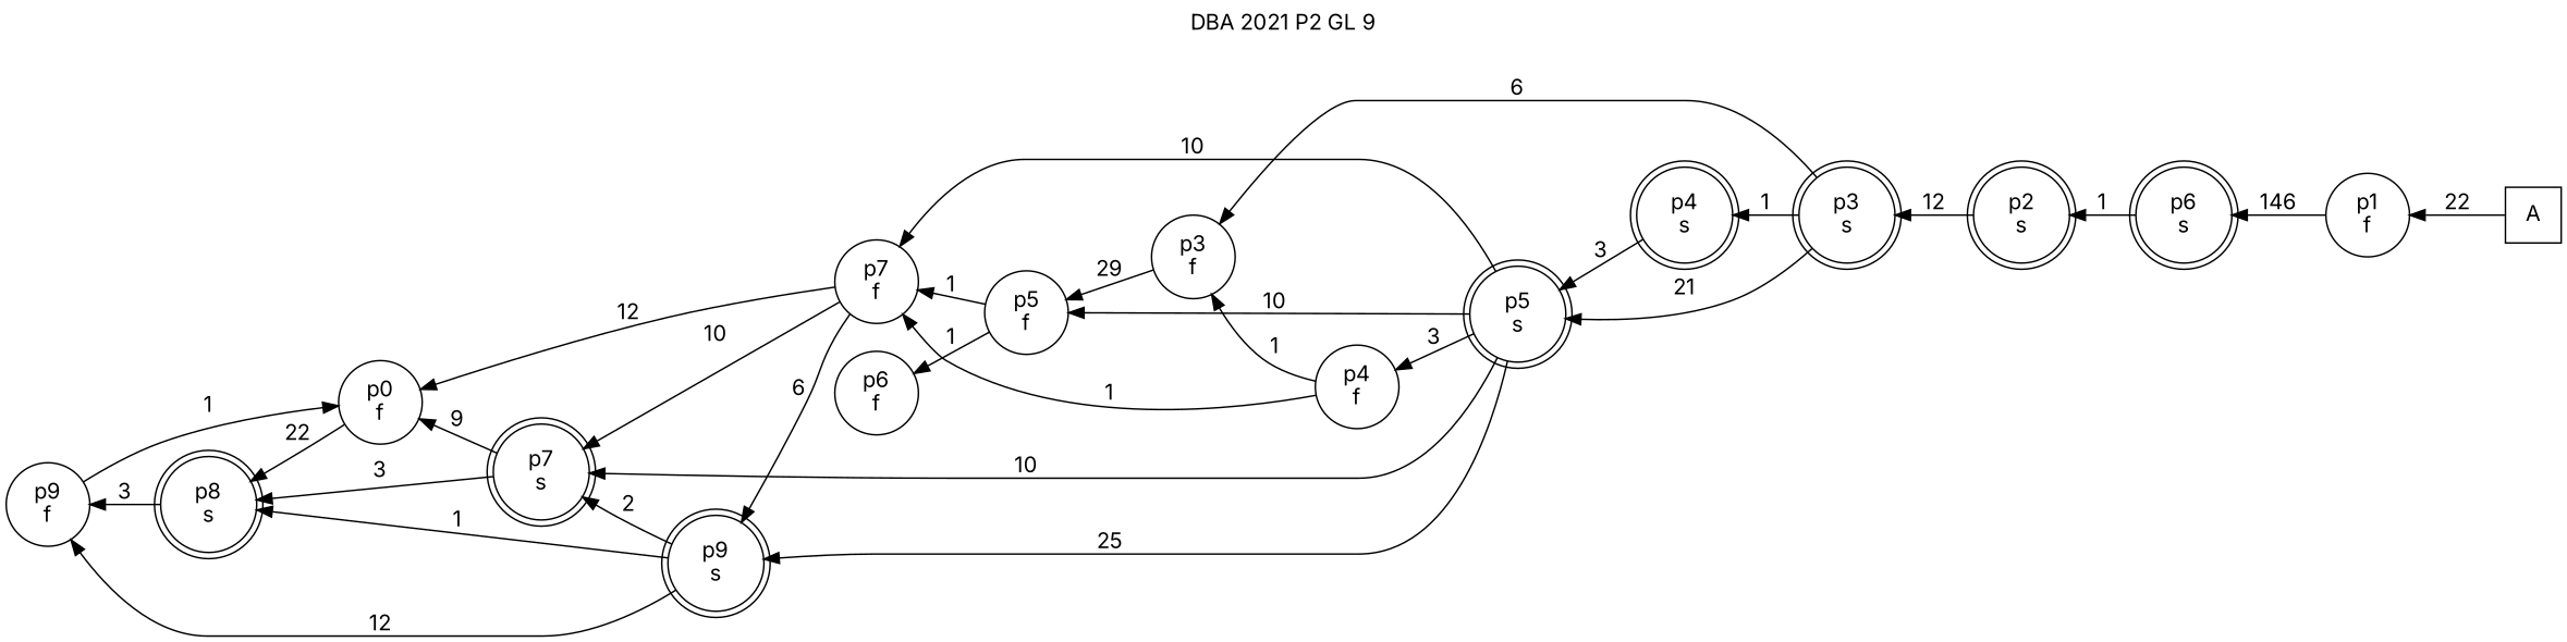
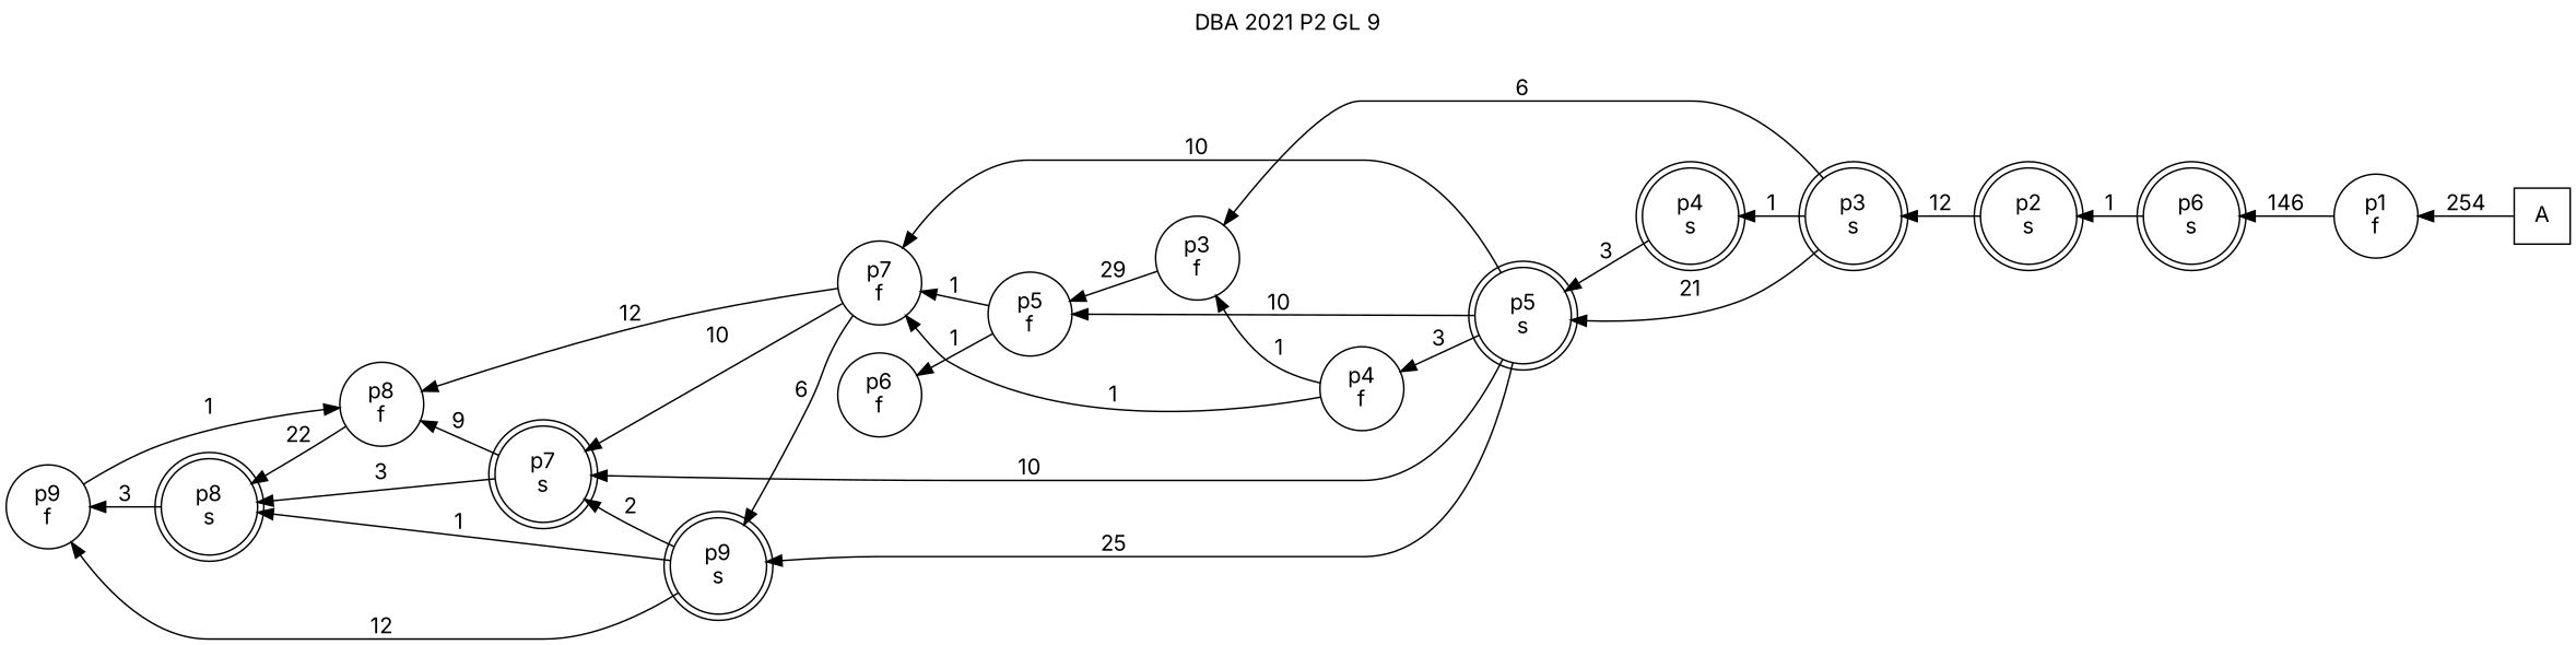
  digraph {
    fontname=Inter
    label=" DBA 2021 P2 GL 9 "
    labelloc=tl
    rankdir=RL
    node [fontname=Inter shape=circle]
    edge [fontname=Inter]
    n1 [label=A shape=square]
    n2 [label="p1\nf"]
    n3 [label="p6\ns" shape=doublecircle]
    n4 [label="p2\ns" shape=doublecircle]
    n5 [label="p3\ns" shape=doublecircle]
    n6 [label="p3\nf"]
    n7 [label="p4\ns" shape=doublecircle]
    n8 [label="p5\ns" shape=doublecircle]
    n9 [label="p5\nf"]
    n10 [label="p4\nf"]
    n11 [label="p7\nf"]
    n12 [label="p7\ns" shape=doublecircle]
    n13 [label="p9\ns" shape=doublecircle]
    n14 [label="p6\nf"]
-   n15 [label="p0\nf"]
+   n15 [label="p8\nf"]
    n16 [label="p8\ns" shape=doublecircle]
    n17 [label="p9\nf"]
-   n1 -> n2 [label=22]
+   n1 -> n2 [label=254]
    n2 -> n3 [label=146]
    n3 -> n4 [label=1]
    n4 -> n5 [label=12]
    n5 -> n6 [label=6]
    n5 -> n7 [label=1]
    n5 -> n8 [label=21]
    n6 -> n9 [label=29]
    n7 -> n8 [label=3]
    n8 -> n9 [label=10]
    n8 -> n10 [label=3]
    n8 -> n11 [label=10]
    n8 -> n12 [label=10]
    n8 -> n13 [label=25]
    n9 -> n11 [label=1]
    n9 -> n14 [label=1]
    n10 -> n6 [label=1]
    n10 -> n11 [label=1]
    n11 -> n12 [label=10]
    n11 -> n13 [label=6]
    n11 -> n15 [label=12]
    n12 -> n15 [label=9]
    n12 -> n16 [label=3]
    n13 -> n12 [label=2]
    n13 -> n16 [label=1]
    n13 -> n17 [label=12]
    n15 -> n16 [label=22]
    n16 -> n17 [label=3]
    n17 -> n15 [label=1]
  }
